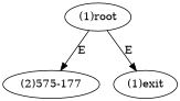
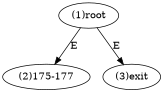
  digraph {
    n1 [label="(1)root"]
-   n2 [label="(2)575-177"]
-   n3 [label="(1)exit"]
+   n2 [label="(2)175-177"]
+   n3 [label="(3)exit"]
    n1 -> n2 [label=E]
    n1 -> n3 [label=E]
  }
